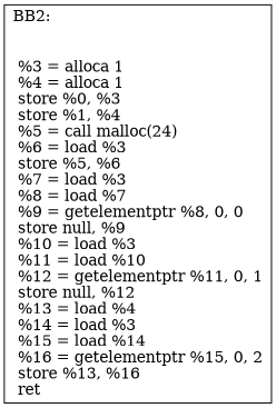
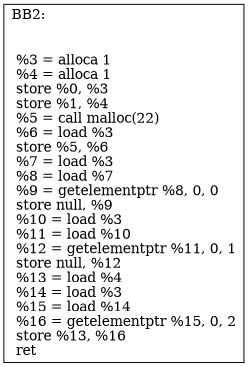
  digraph {
    rankdir=LR
-   n1 [label="{BB2:\l\l\n	 %3 = alloca  1\l	 %4 = alloca  1\l	 store  %0,  %3\l	 store  %1,  %4\l	 %5 = call malloc(24)\l	 %6 = load  %3\l	 store  %5,  %6\l	 %7 = load  %3\l	 %8 = load  %7\l	 %9 = getelementptr  %8,  0,  0\l	 store  null,  %9\l	 %10 = load  %3\l	 %11 = load  %10\l	 %12 = getelementptr  %11,  0,  1\l	 store  null,  %12\l	 %13 = load  %4\l	 %14 = load  %3\l	 %15 = load  %14\l	 %16 = getelementptr  %15,  0,  2\l	 store  %13,  %16\l	 ret \l	}" shape=record]
+   n1 [label="{BB2:\l\l\n	 %3 = alloca  1\l	 %4 = alloca  1\l	 store  %0,  %3\l	 store  %1,  %4\l	 %5 = call malloc(22)\l	 %6 = load  %3\l	 store  %5,  %6\l	 %7 = load  %3\l	 %8 = load  %7\l	 %9 = getelementptr  %8,  0,  0\l	 store  null,  %9\l	 %10 = load  %3\l	 %11 = load  %10\l	 %12 = getelementptr  %11,  0,  1\l	 store  null,  %12\l	 %13 = load  %4\l	 %14 = load  %3\l	 %15 = load  %14\l	 %16 = getelementptr  %15,  0,  2\l	 store  %13,  %16\l	 ret \l	}" shape=record]
  }
